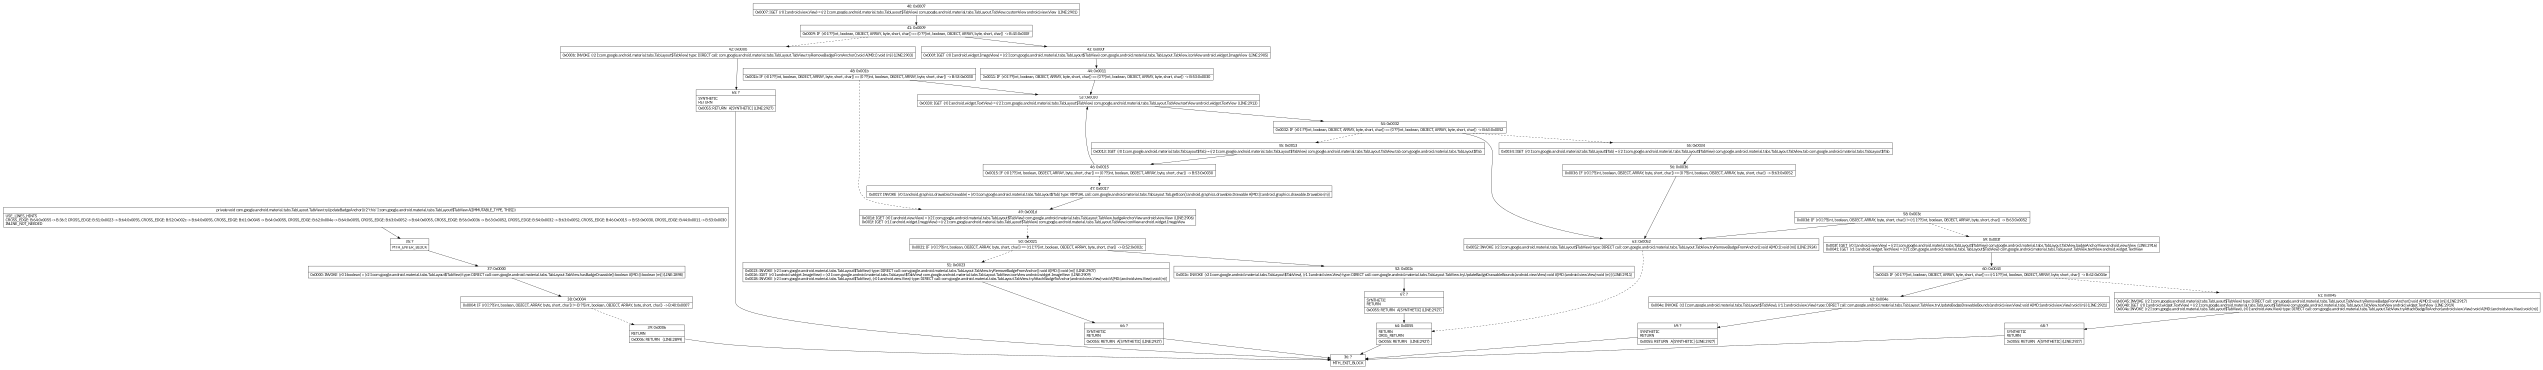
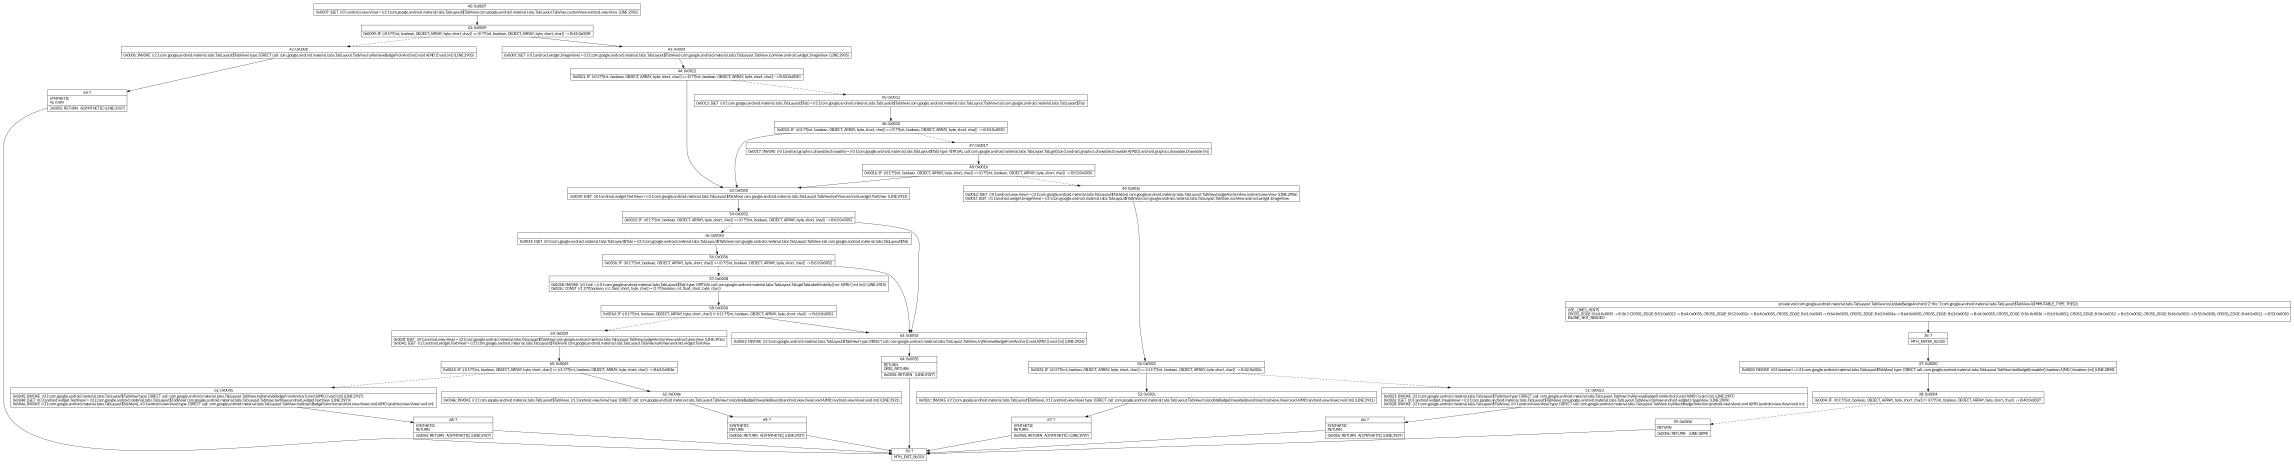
  digraph {
    fontname="IBM Plex Sans"
    node [fontname="IBM Plex Sans" shape=record]
    edge [fontname="IBM Plex Sans"]
    n1 [label="{35\:\ ?|MTH_ENTER_BLOCK\l}"]
    n2 [label="{37\:\ 0x0000|0x0000: INVOKE  (r0 I:boolean) = (r2 I:com.google.android.material.tabs.TabLayout$TabView) type: DIRECT call: com.google.android.material.tabs.TabLayout.TabView.hasBadgeDrawable():boolean A[MD:():boolean (m)] (LINE:2898)\l}"]
    n3 [label="{38\:\ 0x0004|0x0004: IF  (r0 I:??[int, boolean, OBJECT, ARRAY, byte, short, char]) != (0 ??[int, boolean, OBJECT, ARRAY, byte, short, char])  \-\> B:40:0x0007 \l}"]
    n4 [label="{39\:\ 0x0006|RETURN\l|0x0006: RETURN    (LINE:2899)\l}"]
    n5 [label="{36\:\ ?|MTH_EXIT_BLOCK\l}"]
    n6 [label="{40\:\ 0x0007|0x0007: IGET  (r0 I:android.view.View) = (r2 I:com.google.android.material.tabs.TabLayout$TabView) com.google.android.material.tabs.TabLayout.TabView.customView android.view.View  (LINE:2901)\l}"]
    n7 [label="{41\:\ 0x0009|0x0009: IF  (r0 I:??[int, boolean, OBJECT, ARRAY, byte, short, char]) == (0 ??[int, boolean, OBJECT, ARRAY, byte, short, char])  \-\> B:43:0x000f \l}"]
    n8 [label="{42\:\ 0x000b|0x000b: INVOKE  (r2 I:com.google.android.material.tabs.TabLayout$TabView) type: DIRECT call: com.google.android.material.tabs.TabLayout.TabView.tryRemoveBadgeFromAnchor():void A[MD:():void (m)] (LINE:2903)\l}"]
    n9 [label="{43\:\ 0x000f|0x000f: IGET  (r0 I:android.widget.ImageView) = (r2 I:com.google.android.material.tabs.TabLayout$TabView) com.google.android.material.tabs.TabLayout.TabView.iconView android.widget.ImageView  (LINE:2905)\l}"]
    n10 [label="{65\:\ ?|SYNTHETIC\lRETURN\l|0x0055: RETURN   A[SYNTHETIC] (LINE:2927)\l}"]
    n11 [label="{44\:\ 0x0011|0x0011: IF  (r0 I:??[int, boolean, OBJECT, ARRAY, byte, short, char]) == (0 ??[int, boolean, OBJECT, ARRAY, byte, short, char])  \-\> B:53:0x0030 \l}"]
    n12 [label="{45\:\ 0x0013|0x0013: IGET  (r0 I:com.google.android.material.tabs.TabLayout$Tab) = (r2 I:com.google.android.material.tabs.TabLayout$TabView) com.google.android.material.tabs.TabLayout.TabView.tab com.google.android.material.tabs.TabLayout$Tab \l}"]
    n13 [label="{53\:\ 0x0030|0x0030: IGET  (r0 I:android.widget.TextView) = (r2 I:com.google.android.material.tabs.TabLayout$TabView) com.google.android.material.tabs.TabLayout.TabView.textView android.widget.TextView  (LINE:2913)\l}"]
    n14 [label="{46\:\ 0x0015|0x0015: IF  (r0 I:??[int, boolean, OBJECT, ARRAY, byte, short, char]) == (0 ??[int, boolean, OBJECT, ARRAY, byte, short, char])  \-\> B:53:0x0030 \l}"]
    n15 [label="{54\:\ 0x0032|0x0032: IF  (r0 I:??[int, boolean, OBJECT, ARRAY, byte, short, char]) == (0 ??[int, boolean, OBJECT, ARRAY, byte, short, char])  \-\> B:63:0x0052 \l}"]
    n16 [label="{47\:\ 0x0017|0x0017: INVOKE  (r0 I:android.graphics.drawable.Drawable) = (r0 I:com.google.android.material.tabs.TabLayout$Tab) type: VIRTUAL call: com.google.android.material.tabs.TabLayout.Tab.getIcon():android.graphics.drawable.Drawable A[MD:():android.graphics.drawable.Drawable (m)]\l}"]
    n17 [label="{48\:\ 0x001b|0x001b: IF  (r0 I:??[int, boolean, OBJECT, ARRAY, byte, short, char]) == (0 ??[int, boolean, OBJECT, ARRAY, byte, short, char])  \-\> B:53:0x0030 \l}"]
    n18 [label="{49\:\ 0x001d|0x001d: IGET  (r0 I:android.view.View) = (r2 I:com.google.android.material.tabs.TabLayout$TabView) com.google.android.material.tabs.TabLayout.TabView.badgeAnchorView android.view.View  (LINE:2906)\l0x001f: IGET  (r1 I:android.widget.ImageView) = (r2 I:com.google.android.material.tabs.TabLayout$TabView) com.google.android.material.tabs.TabLayout.TabView.iconView android.widget.ImageView \l}"]
    n19 [label="{50\:\ 0x0021|0x0021: IF  (r0 I:??[int, boolean, OBJECT, ARRAY, byte, short, char]) == (r1 I:??[int, boolean, OBJECT, ARRAY, byte, short, char])  \-\> B:52:0x002c \l}"]
    n20 [label="{51\:\ 0x0023|0x0023: INVOKE  (r2 I:com.google.android.material.tabs.TabLayout$TabView) type: DIRECT call: com.google.android.material.tabs.TabLayout.TabView.tryRemoveBadgeFromAnchor():void A[MD:():void (m)] (LINE:2907)\l0x0026: IGET  (r0 I:android.widget.ImageView) = (r2 I:com.google.android.material.tabs.TabLayout$TabView) com.google.android.material.tabs.TabLayout.TabView.iconView android.widget.ImageView  (LINE:2909)\l0x0028: INVOKE  (r2 I:com.google.android.material.tabs.TabLayout$TabView), (r0 I:android.view.View) type: DIRECT call: com.google.android.material.tabs.TabLayout.TabView.tryAttachBadgeToAnchor(android.view.View):void A[MD:(android.view.View):void (m)]\l}"]
    n21 [label="{52\:\ 0x002c|0x002c: INVOKE  (r2 I:com.google.android.material.tabs.TabLayout$TabView), (r1 I:android.view.View) type: DIRECT call: com.google.android.material.tabs.TabLayout.TabView.tryUpdateBadgeDrawableBounds(android.view.View):void A[MD:(android.view.View):void (m)] (LINE:2911)\l}"]
    n22 [label="{66\:\ ?|SYNTHETIC\lRETURN\l|0x0055: RETURN   A[SYNTHETIC] (LINE:2927)\l}"]
    n23 [label="{67\:\ ?|SYNTHETIC\lRETURN\l|0x0055: RETURN   A[SYNTHETIC] (LINE:2927)\l}"]
    n24 [label="{55\:\ 0x0034|0x0034: IGET  (r0 I:com.google.android.material.tabs.TabLayout$Tab) = (r2 I:com.google.android.material.tabs.TabLayout$TabView) com.google.android.material.tabs.TabLayout.TabView.tab com.google.android.material.tabs.TabLayout$Tab \l}"]
    n25 [label="{63\:\ 0x0052|0x0052: INVOKE  (r2 I:com.google.android.material.tabs.TabLayout$TabView) type: DIRECT call: com.google.android.material.tabs.TabLayout.TabView.tryRemoveBadgeFromAnchor():void A[MD:():void (m)] (LINE:2924)\l}"]
    n26 [label="{56\:\ 0x0036|0x0036: IF  (r0 I:??[int, boolean, OBJECT, ARRAY, byte, short, char]) == (0 ??[int, boolean, OBJECT, ARRAY, byte, short, char])  \-\> B:63:0x0052 \l}"]
    n27 [label="{64\:\ 0x0055|RETURN\lORIG_RETURN\l|0x0055: RETURN    (LINE:2927)\l}"]
+   n28 [label="{57\:\ 0x0038|0x0038: INVOKE  (r0 I:int) = (r0 I:com.google.android.material.tabs.TabLayout$Tab) type: VIRTUAL call: com.google.android.material.tabs.TabLayout.Tab.getTabLabelVisibility():int A[MD:():int (m)] (LINE:2915)\l0x003c: CONST  (r1 I:??[boolean, int, float, short, byte, char]) = (1 ??[boolean, int, float, short, byte, char]) \l}"]
    n29 [label="{58\:\ 0x003d|0x003d: IF  (r0 I:??[int, boolean, OBJECT, ARRAY, byte, short, char]) != (r1 I:??[int, boolean, OBJECT, ARRAY, byte, short, char])  \-\> B:63:0x0052 \l}"]
    n30 [label="{59\:\ 0x003f|0x003f: IGET  (r0 I:android.view.View) = (r2 I:com.google.android.material.tabs.TabLayout$TabView) com.google.android.material.tabs.TabLayout.TabView.badgeAnchorView android.view.View  (LINE:2916)\l0x0041: IGET  (r1 I:android.widget.TextView) = (r2 I:com.google.android.material.tabs.TabLayout$TabView) com.google.android.material.tabs.TabLayout.TabView.textView android.widget.TextView \l}"]
    n31 [label="{60\:\ 0x0043|0x0043: IF  (r0 I:??[int, boolean, OBJECT, ARRAY, byte, short, char]) == (r1 I:??[int, boolean, OBJECT, ARRAY, byte, short, char])  \-\> B:62:0x004e \l}"]
    n32 [label="{61\:\ 0x0045|0x0045: INVOKE  (r2 I:com.google.android.material.tabs.TabLayout$TabView) type: DIRECT call: com.google.android.material.tabs.TabLayout.TabView.tryRemoveBadgeFromAnchor():void A[MD:():void (m)] (LINE:2917)\l0x0048: IGET  (r0 I:android.widget.TextView) = (r2 I:com.google.android.material.tabs.TabLayout$TabView) com.google.android.material.tabs.TabLayout.TabView.textView android.widget.TextView  (LINE:2919)\l0x004a: INVOKE  (r2 I:com.google.android.material.tabs.TabLayout$TabView), (r0 I:android.view.View) type: DIRECT call: com.google.android.material.tabs.TabLayout.TabView.tryAttachBadgeToAnchor(android.view.View):void A[MD:(android.view.View):void (m)]\l}"]
    n33 [label="{62\:\ 0x004e|0x004e: INVOKE  (r2 I:com.google.android.material.tabs.TabLayout$TabView), (r1 I:android.view.View) type: DIRECT call: com.google.android.material.tabs.TabLayout.TabView.tryUpdateBadgeDrawableBounds(android.view.View):void A[MD:(android.view.View):void (m)] (LINE:2921)\l}"]
    n34 [label="{68\:\ ?|SYNTHETIC\lRETURN\l|0x0055: RETURN   A[SYNTHETIC] (LINE:2927)\l}"]
    n35 [label="{69\:\ ?|SYNTHETIC\lRETURN\l|0x0055: RETURN   A[SYNTHETIC] (LINE:2927)\l}"]
    n36 [label="{private void com.google.android.material.tabs.TabLayout.TabView.tryUpdateBadgeAnchor((r2 'this' I:com.google.android.material.tabs.TabLayout$TabView A[IMMUTABLE_TYPE, THIS]))  | USE_LINES_HINTS\lCROSS_EDGE: B:64:0x0055 \-\> B:36:?, CROSS_EDGE: B:51:0x0023 \-\> B:64:0x0055, CROSS_EDGE: B:52:0x002c \-\> B:64:0x0055, CROSS_EDGE: B:61:0x0045 \-\> B:64:0x0055, CROSS_EDGE: B:62:0x004e \-\> B:64:0x0055, CROSS_EDGE: B:63:0x0052 \-\> B:64:0x0055, CROSS_EDGE: B:56:0x0036 \-\> B:63:0x0052, CROSS_EDGE: B:54:0x0032 \-\> B:63:0x0052, CROSS_EDGE: B:46:0x0015 \-\> B:53:0x0030, CROSS_EDGE: B:44:0x0011 \-\> B:53:0x0030\lINLINE_NOT_NEEDED\l}"]
    n1 -> n2
    n2 -> n3
    n3 -> n4 [style=dashed]
    n4 -> n5
    n6 -> n7
    n7 -> n8 [style=dashed]
    n7 -> n9
    n8 -> n10
    n9 -> n11
    n10 -> n5
-   n15 -> n12 [style=dashed]
+   n11 -> n12 [style=dashed]
    n11 -> n13
    n12 -> n14
    n13 -> n15
    n14 -> n13
    n14 -> n16 [style=dashed]
    n15 -> n24 [style=dashed]
    n15 -> n25
-   n16 -> n18
+   n16 -> n17
    n17 -> n13
    n17 -> n18 [style=dashed]
-   n18 -> n19 [style=dashed]
+   n18 -> n19
    n19 -> n20 [style=dashed]
    n19 -> n21
    n20 -> n22
    n21 -> n23
    n22 -> n5
-   n23 -> n27
+   n23 -> n5
    n24 -> n26
-   n25 -> n27 [style=dashed]
+   n25 -> n27
    n26 -> n25
+   n26 -> n28 [style=dashed]
    n27 -> n5
+   n28 -> n29
    n29 -> n25
    n29 -> n30 [style=dashed]
    n30 -> n31
    n31 -> n32 [style=dashed]
    n31 -> n33
    n32 -> n34
    n33 -> n35
    n34 -> n5
    n35 -> n5
    n36 -> n1
  }
